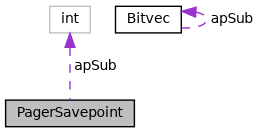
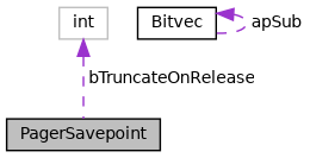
  digraph {
    node [color=black fillcolor=white fontname=Helvetica fontsize=10 shape=record style=filled]
    edge [color=darkorchid3 dir=back fontname=Helvetica fontsize=10 labelfontname=Helvetica labelfontsize=10 style=dashed]
    n1 [fillcolor=grey75 fontcolor=black height=0.2 label=PagerSavepoint width=0.4]
    n2 [height=0.2 label=Bitvec width=0.4]
    n3 [color=grey75 height=0.2 label=int width=0.4]
    n2 -> n2 [label=" apSub"]
-   n3 -> n1 [label=" apSub"]
+   n3 -> n1 [label=" bTruncateOnRelease"]
  }
